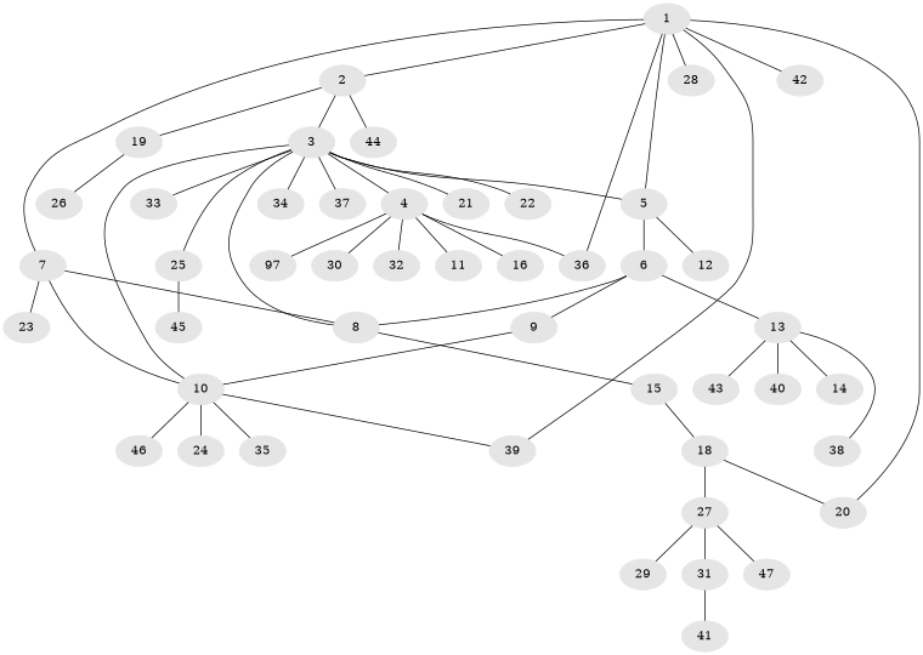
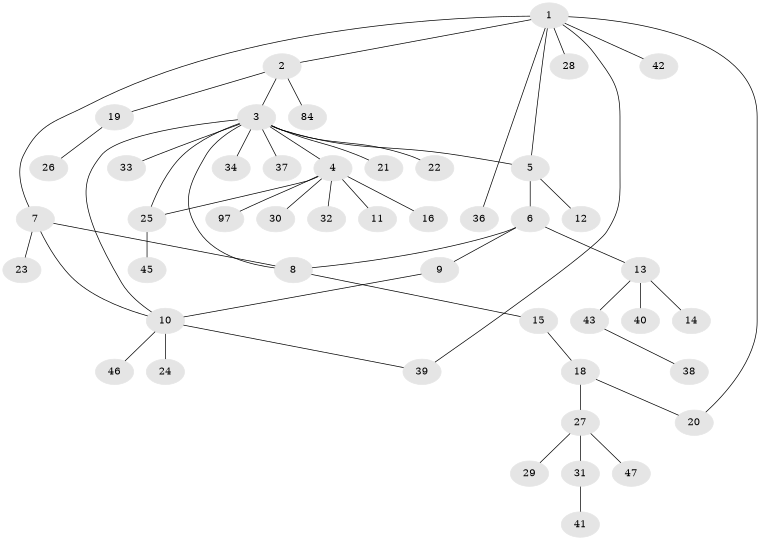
  graph {
    node [color=gray90 style=filled]
    1
    2
    5
    7
    20
    28
    36
    42
    39
    3
    19
-   44
+   44 [label=84]
    6
    12
    10
    8
    23
    24
-   35
    46
    4
    21
    22
    25
    33
    34
    37
    26
    11
    16
    n31 [label=97]
    30
    32
    15
    45
    9
    13
    14
    38
    40
    43
    18
    27
    29
    31
    47
    41
    1 -- 2
    1 -- 5
    1 -- 7
    1 -- 20
    1 -- 28
    1 -- 36
    1 -- 42
    1 -- 39
    2 -- 3
    2 -- 19
    2 -- 44
    5 -- 6
    5 -- 12
    7 -- 10
    7 -- 8
    7 -- 23
    3 -- 5
    3 -- 10
    3 -- 8
    3 -- 4
    3 -- 21
    3 -- 22
    3 -- 25
    3 -- 33
    3 -- 34
    3 -- 37
    19 -- 26
    6 -- 8
    6 -- 9
    6 -- 13
    10 -- 39
    10 -- 24
-   10 -- 35
    10 -- 46
    8 -- 15
-   4 -- 36
+   4 -- 25
    4 -- 11
    4 -- 16
    4 -- n31
    4 -- 30
    4 -- 32
    25 -- 45
    15 -- 18
    9 -- 10
    13 -- 14
-   13 -- 38
+   43 -- 38
    13 -- 40
    13 -- 43
    18 -- 20
    18 -- 27
    27 -- 29
    27 -- 31
    27 -- 47
    31 -- 41
  }
